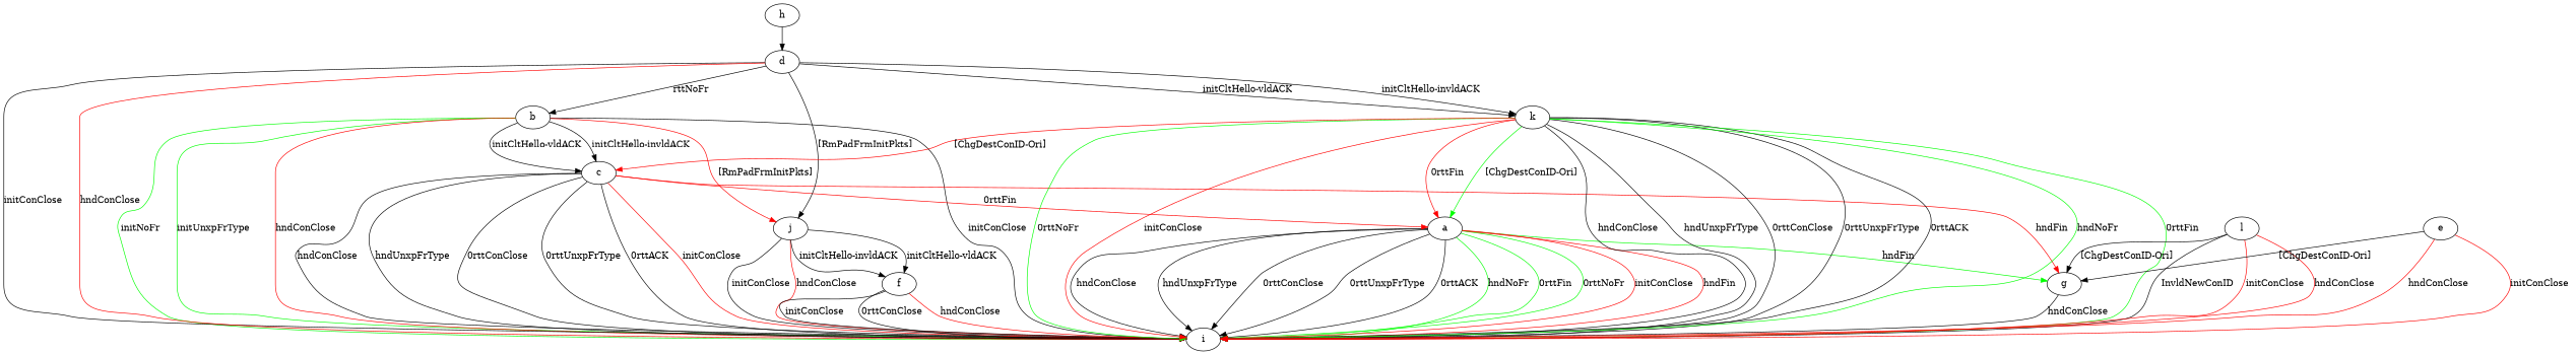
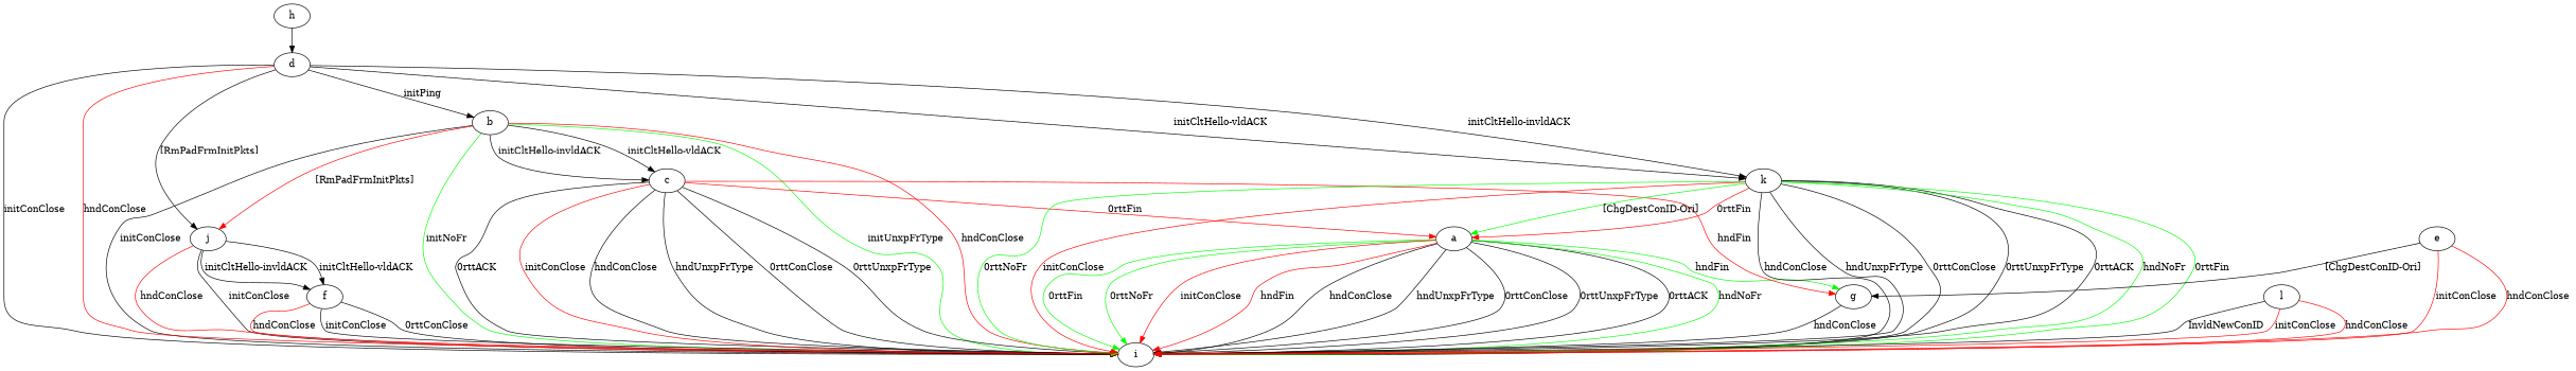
  digraph {
    a
    g
    i
    b
    c
    j
    f
    d
    k
    l
    e
    h
    a -> g [color=green label="hndFin "]
    a -> i [label="hndConClose "]
    a -> i [label="hndUnxpFrType "]
    a -> i [label="0rttConClose "]
    a -> i [label="0rttUnxpFrType "]
    a -> i [label="0rttACK "]
    a -> i [color=green label="hndNoFr "]
    a -> i [color=green label="0rttFin "]
    a -> i [color=green label="0rttNoFr "]
    a -> i [color=red label="initConClose "]
    a -> i [color=red label="hndFin "]
    g -> i [label="hndConClose "]
    b -> i [label="initConClose "]
    b -> i [color=green label="initNoFr "]
    b -> i [color=green label="initUnxpFrType "]
    b -> i [color=red label="hndConClose "]
    b -> c [label="initCltHello-vldACK "]
    b -> c [label="initCltHello-invldACK "]
    b -> j [color=red label="[RmPadFrmInitPkts] "]
    c -> a [color=red label="0rttFin "]
    c -> g [color=red label="hndFin "]
    c -> i [label="hndConClose "]
    c -> i [label="hndUnxpFrType "]
    c -> i [label="0rttConClose "]
    c -> i [label="0rttUnxpFrType "]
    c -> i [label="0rttACK "]
    c -> i [color=red label="initConClose "]
    j -> i [label="initConClose "]
    j -> i [color=red label="hndConClose "]
    j -> f [label="initCltHello-vldACK "]
    j -> f [label="initCltHello-invldACK "]
    f -> i [label="initConClose "]
    f -> i [label="0rttConClose "]
    f -> i [color=red label="hndConClose "]
    d -> i [label="initConClose "]
    d -> i [color=red label="hndConClose "]
-   d -> b [label="rttNoFr "]
+   d -> b [label="initPing "]
    d -> j [label="[RmPadFrmInitPkts] "]
    d -> k [label="initCltHello-vldACK "]
    d -> k [label="initCltHello-invldACK "]
    k -> a [color=green label="[ChgDestConID-Ori] "]
    k -> a [color=red label="0rttFin "]
    k -> i [label="hndConClose "]
    k -> i [label="hndUnxpFrType "]
    k -> i [label="0rttConClose "]
    k -> i [label="0rttUnxpFrType "]
    k -> i [label="0rttACK "]
    k -> i [color=green label="hndNoFr "]
    k -> i [color=green label="0rttFin "]
    k -> i [color=green label="0rttNoFr "]
    k -> i [color=red label="initConClose "]
-   k -> c [color=red label="[ChgDestConID-Ori] "]
-   l -> g [label="[ChgDestConID-Ori] "]
    l -> i [label="InvldNewConID "]
    l -> i [color=red label="initConClose "]
    l -> i [color=red label="hndConClose "]
    e -> g [label="[ChgDestConID-Ori] "]
    e -> i [color=red label="initConClose "]
    e -> i [color=red label="hndConClose "]
    h -> d
  }
